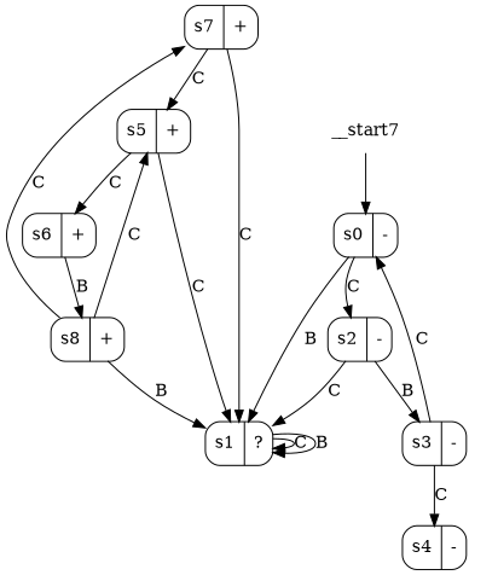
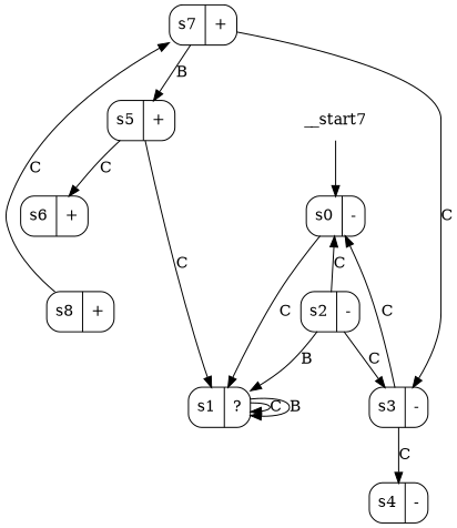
  digraph {
    node [shape=record style=rounded]
    n1 [label="s0|-"]
    n2 [label="s1|?"]
    n3 [label="s2|-"]
    n4 [label="s3|-"]
    n5 [label="s4|-"]
    n6 [label="s5|+"]
    n7 [label="s6|+"]
    n8 [label="s8|+"]
    n9 [label="s7|+"]
    n10 [label=__start7 shape=none style=""]
-   n1 -> n2 [label=B]
-   n1 -> n3 [label=C]
+   n1 -> n2 [label=C]
+   n3 -> n1 [label=C]
    n2 -> n2 [label=C]
    n2 -> n2 [label=B]
-   n3 -> n2 [label=C]
-   n3 -> n4 [label=B]
+   n3 -> n2 [label=B]
+   n3 -> n4 [label=C]
    n4 -> n1 [label=C]
    n4 -> n5 [label=C]
    n6 -> n2 [label=C]
    n6 -> n7 [label=C]
-   n7 -> n8 [label=B]
-   n8 -> n2 [label=B]
-   n8 -> n6 [label=C]
    n8 -> n9 [label=C]
-   n9 -> n2 [label=C]
-   n9 -> n6 [label=C]
+   n9 -> n4 [label=C]
+   n9 -> n6 [label=B]
    n10 -> n1
  }
